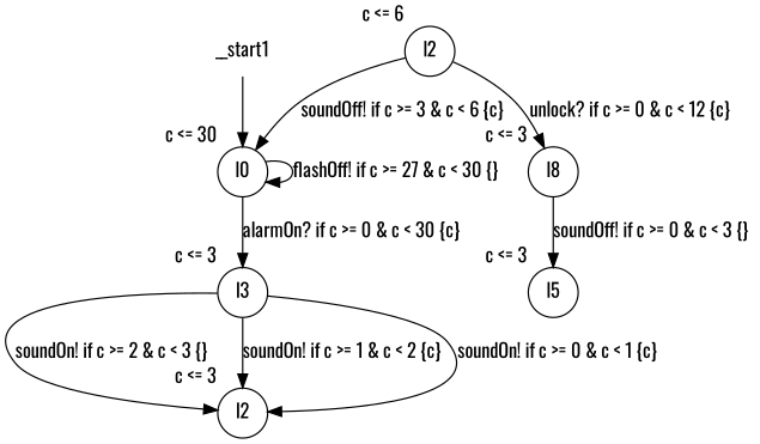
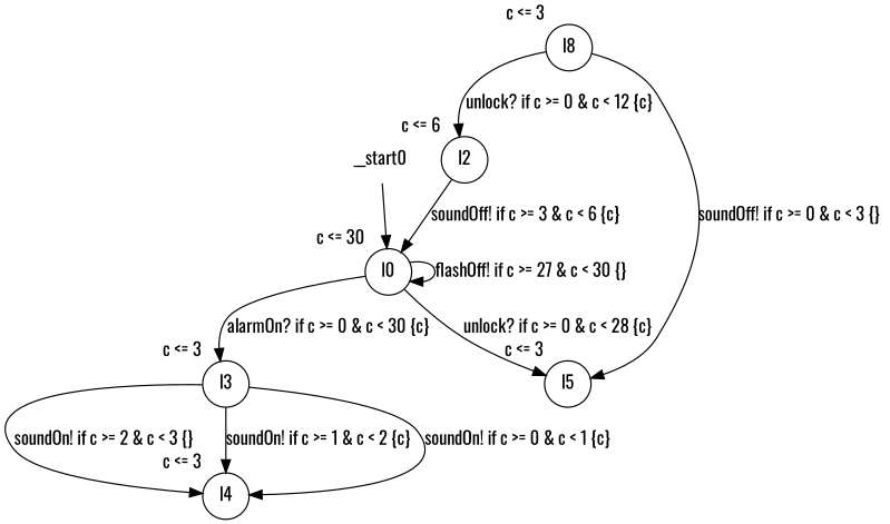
  digraph {
    fontname=Oswald
    node [fontname=Oswald shape=circle margin=0 xlabel="c <= 3"]
    edge [fontname=Oswald]
-   __start0 [shape=none label=__start1 margin="" xlabel=""]
+   __start0 [shape=none margin="" xlabel=""]
    n2 [label=l0 xlabel="c <= 30"]
    n3 [label=l3]
    n4 [label=l5]
-   n5 [label=l2]
+   n5 [label=l4]
    n6 [label=l8]
    n7 [label=l2 xlabel="c <= 6"]
    __start0 -> n2
    n2 -> n2 [label="flashOff! if c >= 27 & c < 30 {} "]
    n2 -> n3 [label="alarmOn? if c >= 0 & c < 30 {c} "]
+   n2 -> n4 [label="unlock? if c >= 0 & c < 28 {c} "]
    n3 -> n5 [label="soundOn! if c >= 2 & c < 3 {} "]
    n3 -> n5 [label="soundOn! if c >= 1 & c < 2 {c} "]
    n3 -> n5 [label="soundOn! if c >= 0 & c < 1 {c} "]
    n6 -> n4 [label="soundOff! if c >= 0 & c < 3 {} "]
    n7 -> n2 [label="soundOff! if c >= 3 & c < 6 {c} "]
-   n7 -> n6 [label="unlock? if c >= 0 & c < 12 {c} "]
+   n6 -> n7 [label="unlock? if c >= 0 & c < 12 {c} "]
  }
